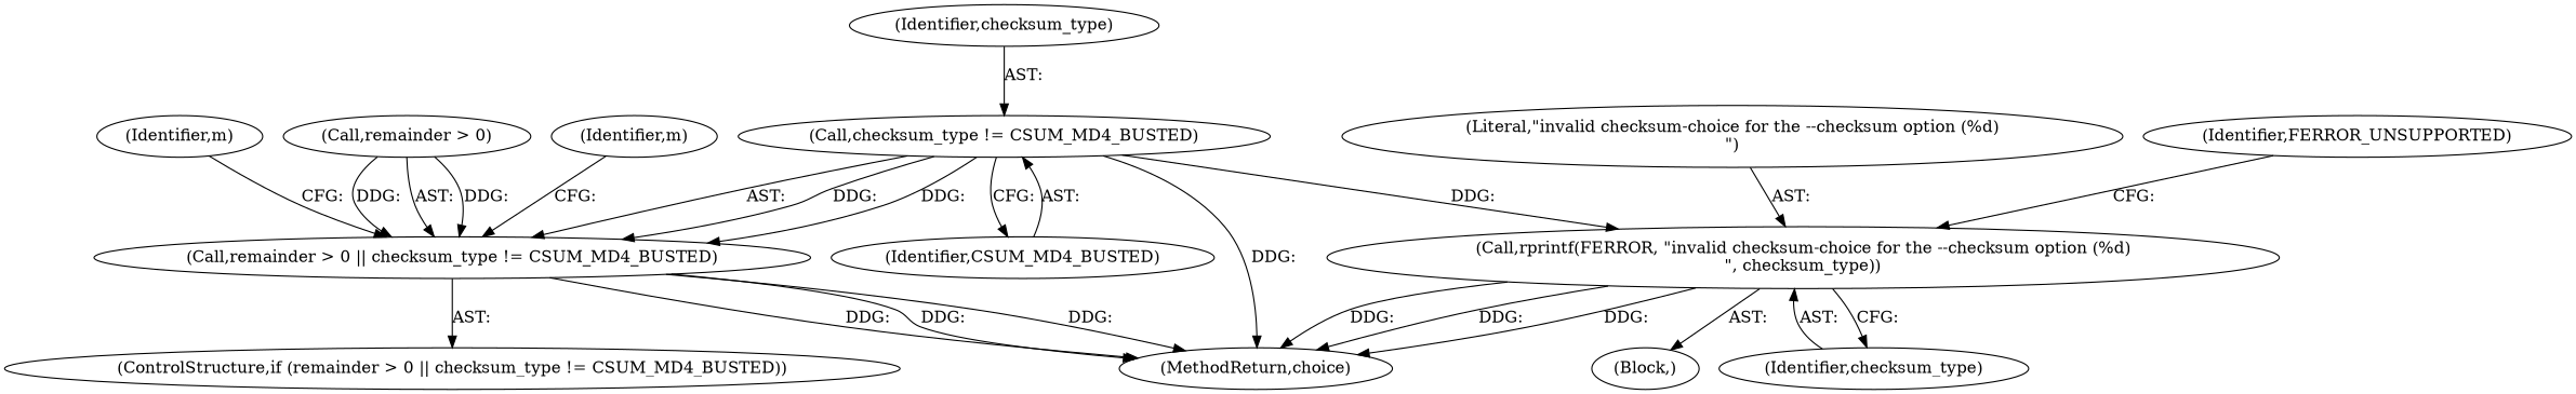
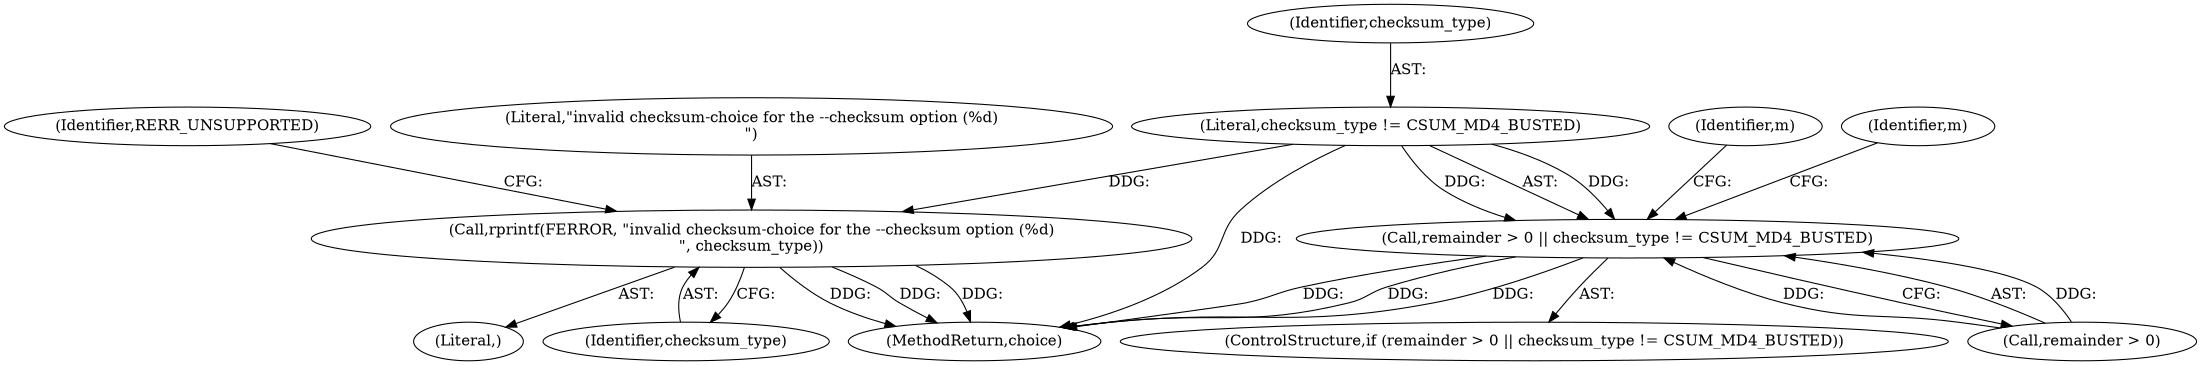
  digraph {
-   n1 [label="(Call,checksum_type != CSUM_MD4_BUSTED)"]
+   n1 [label="(Literal,checksum_type != CSUM_MD4_BUSTED)"]
    n2 [label="(Call,remainder > 0 || checksum_type != CSUM_MD4_BUSTED)"]
    n3 [label="(Call,rprintf(FERROR, \"invalid checksum-choice for the --checksum option (%d)\n\", checksum_type))"]
-   n4 [label="(Identifier,CSUM_MD4_BUSTED)"]
    n5 [label="(MethodReturn,choice)"]
    n6 [label="(Call,remainder > 0)"]
    n7 [label="(ControlStructure,if (remainder > 0 || checksum_type != CSUM_MD4_BUSTED))"]
-   n8 [label="(Block,)"]
+   n8 [label="(Literal,)"]
    n9 [label="(Identifier,checksum_type)"]
    n10 [label="(Literal,\"invalid checksum-choice for the --checksum option (%d)\n\")"]
    n11 [label="(Identifier,m)"]
    n12 [label="(Identifier,m)"]
    n13 [label="(Identifier,checksum_type)"]
-   n14 [label="(Identifier,FERROR_UNSUPPORTED)"]
+   n14 [label="(Identifier,RERR_UNSUPPORTED)"]
    n1 -> n2 [label="AST: "]
    n1 -> n2 [label="DDG: "]
    n1 -> n2 [label="DDG: "]
    n1 -> n3 [label="DDG: "]
-   n1 -> n4 [label="CFG: "]
    n1 -> n5 [label="DDG: "]
    n2 -> n5 [label="DDG: "]
    n2 -> n5 [label="DDG: "]
    n2 -> n5 [label="DDG: "]
+   n2 -> n6 [label="CFG: "]
    n2 -> n7 [label="AST: "]
    n3 -> n5 [label="DDG: "]
    n3 -> n5 [label="DDG: "]
    n3 -> n5 [label="DDG: "]
    n3 -> n8 [label="AST: "]
    n3 -> n9 [label="CFG: "]
-   n4 -> n1 [label="AST: "]
    n6 -> n2 [label="AST: "]
    n6 -> n2 [label="DDG: "]
    n6 -> n2 [label="DDG: "]
    n9 -> n3 [label="AST: "]
    n10 -> n3 [label="AST: "]
    n11 -> n2 [label="CFG: "]
    n12 -> n2 [label="CFG: "]
    n13 -> n1 [label="AST: "]
    n14 -> n3 [label="CFG: "]
  }
